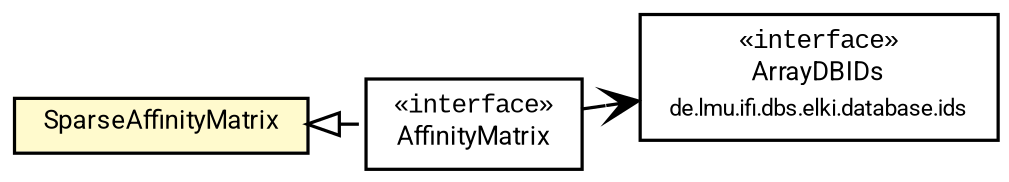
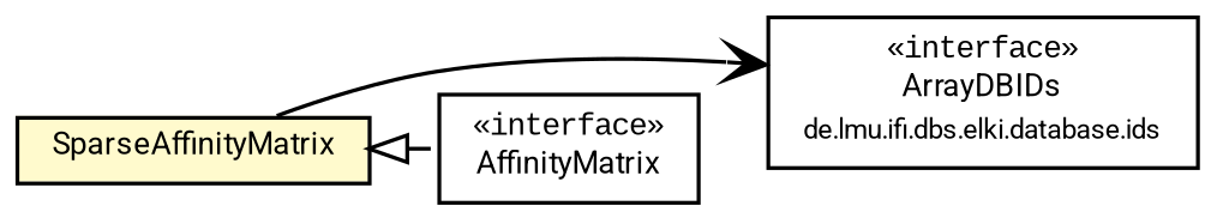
  digraph {
    fontname="Liberation Mono"
    nodesep=0.15
    rankdir=LR
    ranksep=0.25
    node [fontcolor=black fontname="Liberation Mono" fontsize=8 margin=0 shape=plaintext]
    edge [color=black fontname="Liberation Mono" fontsize=7 labelfontname=Roboto labelfontsize=7]
    n1 [height=0 label=<<table title="de.lmu.ifi.dbs.elki.algorithm.projection.SparseAffinityMatrix" border="0" cellborder="1" cellspacing="0" cellpadding="2" bgcolor="lemonChiffon" href="SparseAffinityMatrix.html" target="_parent"> 		<tr><td><table border="0" cellspacing="0" cellpadding="1"> 		<tr><td align="center" balign="center"> <font face="Roboto">SparseAffinityMatrix</font> </td></tr> 		</table></td></tr> 		</table>> width=0]
    n2 [height=0 label=<<table title="de.lmu.ifi.dbs.elki.database.ids.ArrayDBIDs" border="0" cellborder="1" cellspacing="0" cellpadding="2" href="../../database/ids/ArrayDBIDs.html" target="_parent"> 		<tr><td><table border="0" cellspacing="0" cellpadding="1"> 		<tr><td align="center" balign="center"> &#171;interface&#187; </td></tr> 		<tr><td align="center" balign="center"> <font face="Roboto">ArrayDBIDs</font> </td></tr> 		<tr><td align="center" balign="center"> <font face="Roboto" point-size="7.0">de.lmu.ifi.dbs.elki.database.ids</font> </td></tr> 		</table></td></tr> 		</table>> width=0]
    n3 [height=0 label=<<table title="de.lmu.ifi.dbs.elki.algorithm.projection.AffinityMatrix" border="0" cellborder="1" cellspacing="0" cellpadding="2" href="AffinityMatrix.html" target="_parent"> 		<tr><td><table border="0" cellspacing="0" cellpadding="1"> 		<tr><td align="center" balign="center"> &#171;interface&#187; </td></tr> 		<tr><td align="center" balign="center"> <font face="Roboto">AffinityMatrix</font> </td></tr> 		</table></td></tr> 		</table>> width=0]
-   n3 -> n2 [arrowhead=open weight=1]
+   n1 -> n2 [arrowhead=open weight=1]
    n1 -> n3 [arrowtail=empty dir=back style=dashed weight=9]
  }
